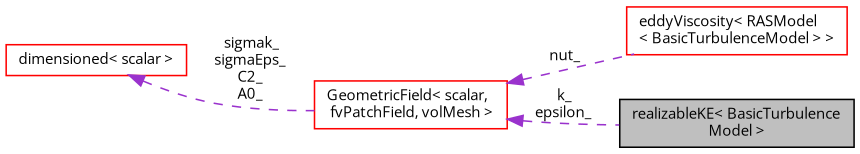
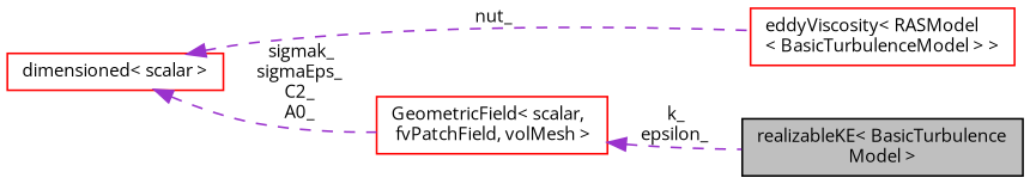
  digraph {
    fontname="Open Sans"
    rankdir=LR
    node [color=red fontname="Open Sans" fontsize=10 shape=record]
    edge [color=darkorchid3 dir=back fontname="Open Sans" fontsize=10 labelfontname=Helvetica labelfontsize=10 style=dashed]
    n1 [color=black fillcolor=grey75 fontcolor=black height=0.2 label="realizableKE\< BasicTurbulence\lModel \>" style=filled width=0.4]
    n2 [height=0.2 label="eddyViscosity\< RASModel\l\< BasicTurbulenceModel \> \>" width=0.4]
    n3 [height=0.2 label="GeometricField\< scalar,\l fvPatchField, volMesh \>" width=0.4]
    n4 [height=0.2 label="dimensioned\< scalar \>" width=0.4]
    n3 -> n1 [label=" k_\nepsilon_"]
-   n3 -> n2 [label=" nut_"]
+   n4 -> n2 [label=" nut_"]
    n4 -> n3 [label=" sigmak_\nsigmaEps_\nC2_\nA0_"]
  }
